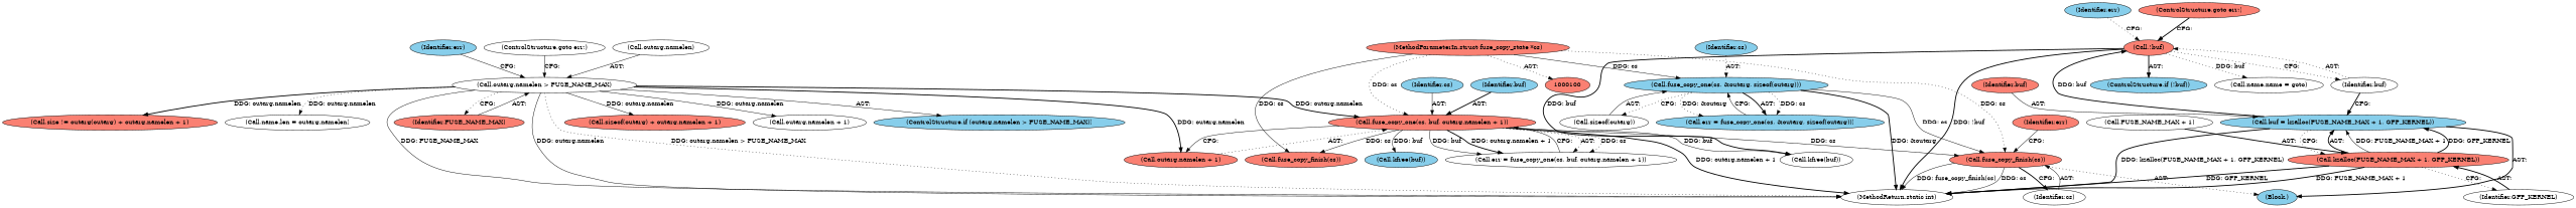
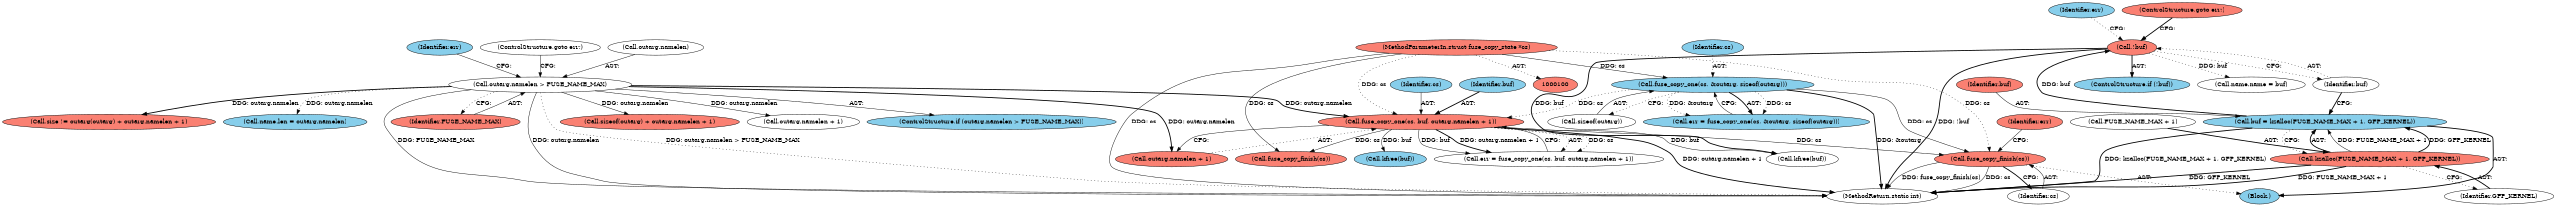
  digraph {
    node [fillcolor=salmon style=filled]
    edge [style=solid]
    n1 [label="(Call,fuse_copy_finish(cs))"]
    n2 [fillcolor=white label="(Identifier,cs)"]
    n3 [fillcolor=white label="(MethodReturn,static int)"]
    n4 [fillcolor=skyblue label="(Block,)"]
    n5 [label="(Call,fuse_copy_one(cs, buf, outarg.namelen + 1))"]
    n6 [label="(Call,outarg.namelen + 1)"]
    n7 [fillcolor=white label="(Call,err = fuse_copy_one(cs, buf, outarg.namelen + 1))"]
    n8 [label="(Call,fuse_copy_finish(cs))"]
    n9 [fillcolor=white label="(Call,kfree(buf))"]
    n10 [fillcolor=skyblue label="(Call,kfree(buf))"]
    n11 [fillcolor=skyblue label="(Call,fuse_copy_one(cs, &outarg, sizeof(outarg)))"]
    n12 [fillcolor=skyblue label="(Call,err = fuse_copy_one(cs, &outarg, sizeof(outarg)))"]
    n13 [fillcolor=white label="(Call,sizeof(outarg))"]
    n14 [label="(MethodParameterIn,struct fuse_copy_state *cs)"]
    1000100
    n16 [label="(Call,!buf)"]
    n17 [fillcolor=skyblue label="(ControlStructure,if (!buf))"]
-   n18 [fillcolor=white label="(Call,name.name = goto)"]
+   n18 [fillcolor=white label="(Call,name.name = buf)"]
    n19 [fillcolor=white label="(Identifier,buf)"]
    n20 [fillcolor=skyblue label="(Call,buf = kzalloc(FUSE_NAME_MAX + 1, GFP_KERNEL))"]
    n21 [label="(Call,kzalloc(FUSE_NAME_MAX + 1, GFP_KERNEL))"]
    n22 [fillcolor=white label="(Identifier,GFP_KERNEL)"]
    n23 [fillcolor=white label="(Call,outarg.namelen > FUSE_NAME_MAX)"]
    n24 [label="(Call,sizeof(outarg) + outarg.namelen + 1)"]
    n25 [fillcolor=white label="(Call,outarg.namelen + 1)"]
    n26 [fillcolor=skyblue label="(ControlStructure,if (outarg.namelen > FUSE_NAME_MAX))"]
    n27 [label="(Call,size != outarg(outarg) + outarg.namelen + 1)"]
-   n28 [fillcolor=white label="(Call,name.len = outarg.namelen)"]
+   n28 [fillcolor=skyblue label="(Call,name.len = outarg.namelen)"]
    n29 [label="(Identifier,FUSE_NAME_MAX)"]
    n30 [fillcolor=white label="(Call,FUSE_NAME_MAX + 1)"]
    n31 [fillcolor=skyblue label="(Identifier,err)"]
    n32 [fillcolor=white label="(Call,outarg.namelen)"]
    n33 [label="(Identifier,buf)"]
    n34 [fillcolor=skyblue label="(Identifier,err)"]
    n35 [label="(Identifier,err)"]
    n36 [label="(ControlStructure,goto err;)"]
    n37 [fillcolor=skyblue label="(Identifier,cs)"]
    n38 [fillcolor=skyblue label="(Identifier,cs)"]
    n39 [fillcolor=white label="(ControlStructure,goto err;)"]
    n40 [fillcolor=skyblue label="(Identifier,buf)"]
    n1 -> n2 [label="CFG: " style=bold]
    n1 -> n3 [label="DDG: fuse_copy_finish(cs)"]
    n1 -> n3 [label="DDG: cs"]
    n1 -> n4 [label="AST: " style=dotted]
    n2 -> n1 [label="AST: "]
    n5 -> n1 [label="DDG: cs"]
    n5 -> n3 [label="DDG: outarg.namelen + 1" style=bold]
    n5 -> n6 [label="CFG: "]
    n5 -> n7 [label="AST: " style=dotted]
    n5 -> n7 [label="DDG: cs" style=dotted]
    n5 -> n7 [label="DDG: buf"]
    n5 -> n7 [label="DDG: outarg.namelen + 1" style=bold]
    n5 -> n8 [label="DDG: cs"]
    n5 -> n9 [label="DDG: buf"]
    n5 -> n10 [label="DDG: buf"]
    n6 -> n5 [label="AST: " style=dotted]
    n7 -> n5 [label="CFG: "]
    n11 -> n1 [label="DDG: cs"]
    n11 -> n3 [label="DDG: &outarg" style=bold]
+   n11 -> n5 [label="DDG: cs" style=dotted]
    n11 -> n12 [label="AST: " style=bold]
    n11 -> n12 [label="DDG: cs" style=dotted]
    n11 -> n12 [label="DDG: &outarg" style=dotted]
    n11 -> n13 [label="CFG: " style=dotted]
    n12 -> n11 [label="CFG: "]
    n13 -> n11 [label="AST: "]
    n14 -> n1 [label="DDG: cs" style=dotted]
+   n14 -> n3 [label="DDG: cs"]
    n14 -> n5 [label="DDG: cs" style=dotted]
    n14 -> n8 [label="DDG: cs"]
    n14 -> n11 [label="DDG: cs"]
    n14 -> 1000100 [label="AST: " style=dotted]
    n16 -> n3 [label="DDG: !buf" style=bold]
    n16 -> n9 [label="DDG: buf" style=bold]
    n16 -> n17 [label="AST: " style=bold]
    n16 -> n18 [label="DDG: buf" style=dotted]
    n16 -> n19 [label="CFG: " style=dotted]
    n19 -> n16 [label="AST: " style=dotted]
    n19 -> n20 [label="CFG: " style=bold]
    n20 -> n3 [label="DDG: kzalloc(FUSE_NAME_MAX + 1, GFP_KERNEL)" style=bold]
    n20 -> n4 [label="AST: " style=bold]
    n20 -> n16 [label="DDG: buf" style=bold]
    n20 -> n21 [label="CFG: " style=dotted]
    n21 -> n3 [label="DDG: GFP_KERNEL" style=bold]
    n21 -> n3 [label="DDG: FUSE_NAME_MAX + 1" style=bold]
    n21 -> n20 [label="AST: " style=bold]
    n21 -> n20 [label="DDG: FUSE_NAME_MAX + 1"]
    n21 -> n20 [label="DDG: GFP_KERNEL" style=bold]
    n21 -> n22 [label="CFG: " style=dotted]
    n22 -> n21 [label="AST: " style=bold]
    n23 -> n3 [label="DDG: FUSE_NAME_MAX"]
    n23 -> n3 [label="DDG: outarg.namelen"]
    n23 -> n3 [label="DDG: outarg.namelen > FUSE_NAME_MAX" style=dotted]
    n23 -> n5 [label="DDG: outarg.namelen" style=bold]
    n23 -> n6 [label="DDG: outarg.namelen" style=bold]
    n23 -> n24 [label="DDG: outarg.namelen"]
    n23 -> n25 [label="DDG: outarg.namelen"]
    n23 -> n26 [label="AST: "]
    n23 -> n27 [label="DDG: outarg.namelen" style=bold]
    n23 -> n28 [label="DDG: outarg.namelen" style=dotted]
    n23 -> n29 [label="CFG: " style=dotted]
    n29 -> n23 [label="AST: "]
    n30 -> n21 [label="AST: " style=bold]
    n31 -> n16 [label="CFG: " style=dotted]
    n32 -> n23 [label="AST: "]
    n33 -> n20 [label="AST: "]
    n34 -> n23 [label="CFG: "]
    n35 -> n1 [label="CFG: "]
    n36 -> n16 [label="CFG: " style=bold]
    n37 -> n11 [label="AST: " style=dotted]
    n38 -> n5 [label="AST: "]
    n39 -> n23 [label="CFG: "]
    n40 -> n5 [label="AST: " style=bold]
  }
